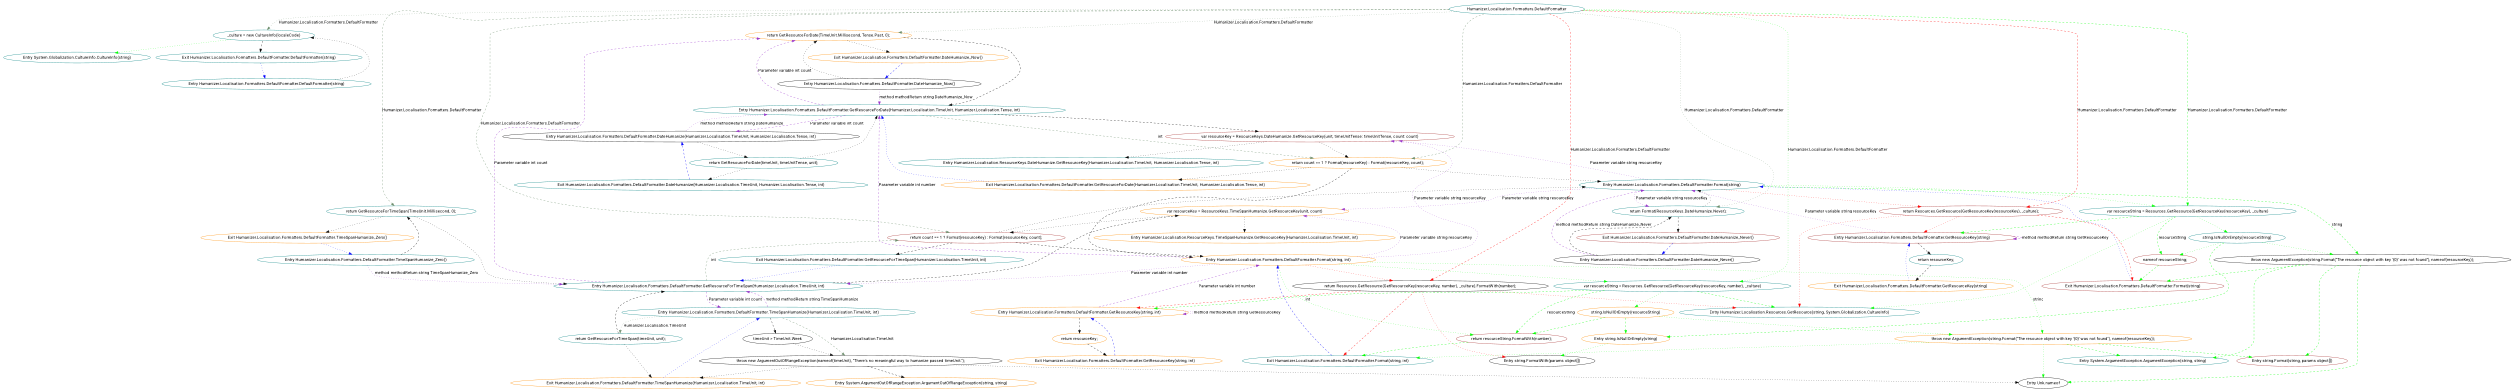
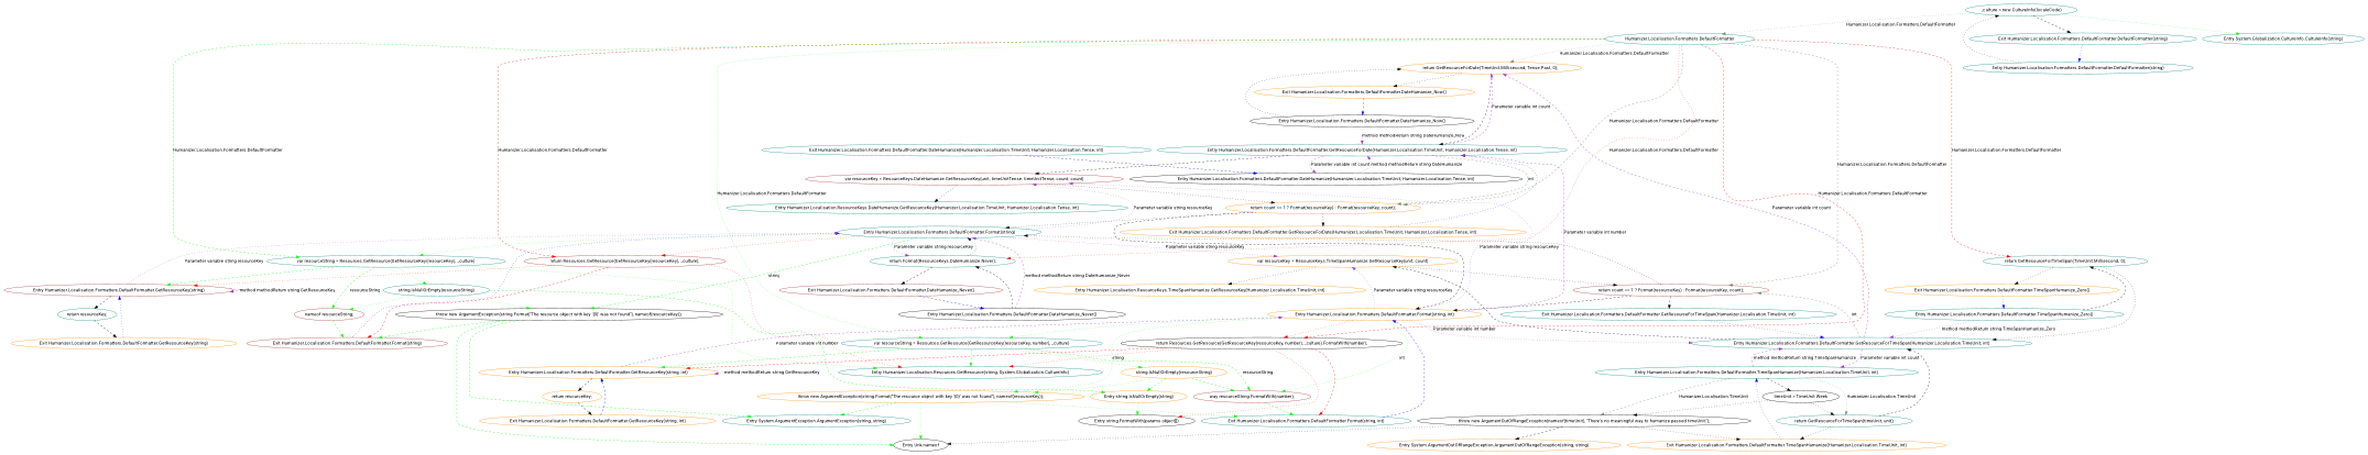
  digraph {
    fontname=Roboto
    node [color=teal fontname=Roboto cluster="Humanizer.Localisation.Formatters.DefaultFormatter.Format(string)" span="0-0"]
    edge [fontname=Roboto style=dotted]
    n1 [label="Humanizer.Localisation.Formatters.DefaultFormatter" cluster="" span=""]
    n2 [cluster="Humanizer.Localisation.Formatters.DefaultFormatter.DefaultFormatter(string)" label="_culture = new CultureInfo(localeCode)" span="18-18"]
    n3 [cluster="Humanizer.Localisation.Formatters.DefaultFormatter.DateHumanize_Now()" color=darkorange label="return GetResourceForDate(TimeUnit.Millisecond, Tense.Past, 0);" span="27-27"]
    n4 [cluster="Humanizer.Localisation.Formatters.DefaultFormatter.DateHumanize_Never()" label="return Format(ResourceKeys.DateHumanize.Never);" span="36-36"]
    n5 [cluster="Humanizer.Localisation.Formatters.DefaultFormatter.TimeSpanHumanize_Zero()" label="return GetResourceForTimeSpan(TimeUnit.Millisecond, 0);" span="57-57"]
    n6 [cluster="Humanizer.Localisation.Formatters.DefaultFormatter.GetResourceForDate(Humanizer.Localisation.TimeUnit, Humanizer.Localisation.Tense, int)" color=darkorange label="return count == 1 ? Format(resourceKey) : Format(resourceKey, count);" span="78-78"]
    n7 [cluster="Humanizer.Localisation.Formatters.DefaultFormatter.GetResourceForTimeSpan(Humanizer.Localisation.TimeUnit, int)" color=brown label="return count == 1 ? Format(resourceKey) : Format(resourceKey, count);" span="84-84"]
    n8 [color=brown community=0 label="return Resources.GetResource(GetResourceKey(resourceKey), _culture);" span="94-94"]
    n9 [cluster="Humanizer.Localisation.Formatters.DefaultFormatter.Format(string, int)" color=black community=0 label="return Resources.GetResource(GetResourceKey(resourceKey, number), _culture).FormatWith(number);" span="105-105"]
    n10 [community=0 label="var resourceString = Resources.GetResource(GetResourceKey(resourceKey), _culture)" span="95-95"]
    n11 [cluster="Humanizer.Localisation.Formatters.DefaultFormatter.Format(string, int)" community=0 label="var resourceString = Resources.GetResource(GetResourceKey(resourceKey, number), _culture)" span="112-112"]
    n12 [cluster="Humanizer.Localisation.Formatters.DefaultFormatter.DefaultFormatter(string)" label="Exit Humanizer.Localisation.Formatters.DefaultFormatter.DefaultFormatter(string)" span="16-16"]
    n13 [cluster="System.Globalization.CultureInfo.CultureInfo(string)" label="Entry System.Globalization.CultureInfo.CultureInfo(string)"]
    n14 [cluster="Humanizer.Localisation.Formatters.DefaultFormatter.GetResourceForDate(Humanizer.Localisation.TimeUnit, Humanizer.Localisation.Tense, int)" label="Entry Humanizer.Localisation.Formatters.DefaultFormatter.GetResourceForDate(Humanizer.Localisation.TimeUnit, Humanizer.Localisation.Tense, int)" span="75-75"]
    n15 [cluster="Humanizer.Localisation.Formatters.DefaultFormatter.DateHumanize_Now()" color=darkorange label="Exit Humanizer.Localisation.Formatters.DefaultFormatter.DateHumanize_Now()" span="25-25"]
    n16 [label="Entry Humanizer.Localisation.Formatters.DefaultFormatter.Format(string)" span="92-92"]
    n17 [cluster="Humanizer.Localisation.Formatters.DefaultFormatter.DateHumanize_Never()" color=brown label="Exit Humanizer.Localisation.Formatters.DefaultFormatter.DateHumanize_Never()" span="34-34"]
-   n18 [cluster="Humanizer.Localisation.Formatters.DefaultFormatter.DateHumanize(Humanizer.Localisation.TimeUnit, Humanizer.Localisation.Tense, int)" label="return GetResourceForDate(timeUnit, timeUnitTense, unit);" span="48-48"]
    n19 [cluster="Humanizer.Localisation.Formatters.DefaultFormatter.DateHumanize(Humanizer.Localisation.TimeUnit, Humanizer.Localisation.Tense, int)" label="Exit Humanizer.Localisation.Formatters.DefaultFormatter.DateHumanize(Humanizer.Localisation.TimeUnit, Humanizer.Localisation.Tense, int)" span="46-46"]
    n20 [cluster="Humanizer.Localisation.Formatters.DefaultFormatter.GetResourceForTimeSpan(Humanizer.Localisation.TimeUnit, int)" label="Entry Humanizer.Localisation.Formatters.DefaultFormatter.GetResourceForTimeSpan(Humanizer.Localisation.TimeUnit, int)" span="81-81"]
    n21 [cluster="Humanizer.Localisation.Formatters.DefaultFormatter.TimeSpanHumanize_Zero()" color=darkorange label="Exit Humanizer.Localisation.Formatters.DefaultFormatter.TimeSpanHumanize_Zero()" span="55-55"]
    n22 [cluster="Humanizer.Localisation.Formatters.DefaultFormatter.TimeSpanHumanize(Humanizer.Localisation.TimeUnit, int)" label="return GetResourceForTimeSpan(timeUnit, unit);" span="72-72"]
    n23 [cluster="Humanizer.Localisation.Formatters.DefaultFormatter.TimeSpanHumanize(Humanizer.Localisation.TimeUnit, int)" color=darkorange label="Exit Humanizer.Localisation.Formatters.DefaultFormatter.TimeSpanHumanize(Humanizer.Localisation.TimeUnit, int)" span="67-67"]
    n24 [cluster="Humanizer.Localisation.Formatters.DefaultFormatter.GetResourceForDate(Humanizer.Localisation.TimeUnit, Humanizer.Localisation.Tense, int)" color=darkorange label="Exit Humanizer.Localisation.Formatters.DefaultFormatter.GetResourceForDate(Humanizer.Localisation.TimeUnit, Humanizer.Localisation.Tense, int)" span="75-75"]
    n25 [cluster="Humanizer.Localisation.Formatters.DefaultFormatter.Format(string, int)" color=darkorange label="Entry Humanizer.Localisation.Formatters.DefaultFormatter.Format(string, int)" span="103-103"]
    n26 [cluster="Humanizer.Localisation.Formatters.DefaultFormatter.GetResourceForTimeSpan(Humanizer.Localisation.TimeUnit, int)" label="Exit Humanizer.Localisation.Formatters.DefaultFormatter.GetResourceForTimeSpan(Humanizer.Localisation.TimeUnit, int)" span="81-81"]
    n27 [color=brown label="Exit Humanizer.Localisation.Formatters.DefaultFormatter.Format(string)" span="92-92"]
    n28 [cluster="Humanizer.Localisation.Formatters.DefaultFormatter.GetResourceKey(string)" color=brown label="Entry Humanizer.Localisation.Formatters.DefaultFormatter.GetResourceKey(string)" span="124-124"]
    n29 [cluster="Humanizer.Localisation.Resources.GetResource(string, System.Globalization.CultureInfo)" label="Entry Humanizer.Localisation.Resources.GetResource(string, System.Globalization.CultureInfo)" span="19-19"]
    n30 [cluster="Humanizer.Localisation.Formatters.DefaultFormatter.Format(string, int)" label="Exit Humanizer.Localisation.Formatters.DefaultFormatter.Format(string, int)" span="103-103"]
    n31 [cluster="Humanizer.Localisation.Formatters.DefaultFormatter.GetResourceKey(string, int)" color=darkorange label="Entry Humanizer.Localisation.Formatters.DefaultFormatter.GetResourceKey(string, int)" span="114-114"]
    n32 [cluster="string.FormatWith(params object[])" color=black label="Entry string.FormatWith(params object[])" span="15-15"]
    n33 [community=0 label="string.IsNullOrEmpty(resourceString)" span="97-97"]
    n34 [color=brown community=0 label="nameof resourceString;" span="100-100"]
-   n35 [cluster="Humanizer.Localisation.Formatters.DefaultFormatter.Format(string, int)" color=brown community=0 label="return resourceString.FormatWith(number);" span="117-117"]
+   n35 [cluster="Humanizer.Localisation.Formatters.DefaultFormatter.Format(string, int)" color=brown community=0 label="way resourceString.FormatWith(number);" span="117-117"]
    n36 [cluster="Humanizer.Localisation.Formatters.DefaultFormatter.Format(string, int)" color=darkorange community=0 label="string.IsNullOrEmpty(resourceString)" span="114-114"]
    n37 [cluster="Humanizer.Localisation.Formatters.DefaultFormatter.DefaultFormatter(string)" label="Entry Humanizer.Localisation.Formatters.DefaultFormatter.DefaultFormatter(string)" span="16-16"]
    n38 [cluster="Humanizer.Localisation.Formatters.DefaultFormatter.DateHumanize_Now()" color=black label="Entry Humanizer.Localisation.Formatters.DefaultFormatter.DateHumanize_Now()" span="25-25"]
    n39 [cluster="Humanizer.Localisation.Formatters.DefaultFormatter.DateHumanize(Humanizer.Localisation.TimeUnit, Humanizer.Localisation.Tense, int)" color=black label="Entry Humanizer.Localisation.Formatters.DefaultFormatter.DateHumanize(Humanizer.Localisation.TimeUnit, Humanizer.Localisation.Tense, int)" span="46-46"]
    n40 [cluster="Humanizer.Localisation.Formatters.DefaultFormatter.GetResourceForDate(Humanizer.Localisation.TimeUnit, Humanizer.Localisation.Tense, int)" color=brown label="var resourceKey = ResourceKeys.DateHumanize.GetResourceKey(unit, timeUnitTense: timeUnitTense, count: count)" span="77-77"]
    n41 [cluster="Humanizer.Localisation.ResourceKeys.DateHumanize.GetResourceKey(Humanizer.Localisation.TimeUnit, Humanizer.Localisation.Tense, int)" label="Entry Humanizer.Localisation.ResourceKeys.DateHumanize.GetResourceKey(Humanizer.Localisation.TimeUnit, Humanizer.Localisation.Tense, int)" span="35-35"]
    n42 [cluster="Humanizer.Localisation.Formatters.DefaultFormatter.DateHumanize_Never()" color=black label="Entry Humanizer.Localisation.Formatters.DefaultFormatter.DateHumanize_Never()" span="34-34"]
    n43 [cluster="Humanizer.Localisation.Formatters.DefaultFormatter.GetResourceForTimeSpan(Humanizer.Localisation.TimeUnit, int)" color=darkorange label="var resourceKey = ResourceKeys.TimeSpanHumanize.GetResourceKey(unit, count)" span="83-83"]
    n44 [color=black community=0 label="throw new ArgumentException(string.Format(''The resource object with key '{0}' was not found''), nameof(resourceKey));" span="98-98"]
    n45 [cluster="Humanizer.Localisation.ResourceKeys.TimeSpanHumanize.GetResourceKey(Humanizer.Localisation.TimeUnit, int)" color=darkorange label="Entry Humanizer.Localisation.ResourceKeys.TimeSpanHumanize.GetResourceKey(Humanizer.Localisation.TimeUnit, int)" span="22-22"]
    n46 [cluster="Unk.nameof" color=black label="Entry Unk.nameof" span=""]
    n47 [cluster="System.ArgumentException.ArgumentException(string, string)" label="Entry System.ArgumentException.ArgumentException(string, string)"]
-   n48 [cluster="string.Format(string, params object[])" color=brown label="Entry string.Format(string, params object[])"]
    n49 [cluster="Humanizer.Localisation.Formatters.DefaultFormatter.TimeSpanHumanize_Zero()" label="Entry Humanizer.Localisation.Formatters.DefaultFormatter.TimeSpanHumanize_Zero()" span="55-55"]
    n50 [cluster="Humanizer.Localisation.Formatters.DefaultFormatter.TimeSpanHumanize(Humanizer.Localisation.TimeUnit, int)" label="Entry Humanizer.Localisation.Formatters.DefaultFormatter.TimeSpanHumanize(Humanizer.Localisation.TimeUnit, int)" span="67-67"]
    n51 [cluster="Humanizer.Localisation.Formatters.DefaultFormatter.TimeSpanHumanize(Humanizer.Localisation.TimeUnit, int)" color=black label="timeUnit > TimeUnit.Week" span="69-69"]
    n52 [cluster="Humanizer.Localisation.Formatters.DefaultFormatter.TimeSpanHumanize(Humanizer.Localisation.TimeUnit, int)" color=black label="throw new ArgumentOutOfRangeException(nameof(timeUnit), ''There's no meaningful way to humanize passed timeUnit.'');" span="70-70"]
    n53 [cluster="System.ArgumentOutOfRangeException.ArgumentOutOfRangeException(string, string)" color=darkorange label="Entry System.ArgumentOutOfRangeException.ArgumentOutOfRangeException(string, string)"]
    n54 [cluster="Humanizer.Localisation.Formatters.DefaultFormatter.Format(string, int)" color=darkorange community=0 label="throw new ArgumentException(string.Format(''The resource object with key '{0}' was not found''), nameof(resourceKey));" span="115-115"]
    n55 [cluster="Humanizer.Localisation.Formatters.DefaultFormatter.GetResourceKey(string)" label="return resourceKey;" span="126-126"]
    n56 [cluster="Humanizer.Localisation.Formatters.DefaultFormatter.GetResourceKey(string)" color=darkorange label="Exit Humanizer.Localisation.Formatters.DefaultFormatter.GetResourceKey(string)" span="124-124"]
    n57 [cluster="Humanizer.Localisation.Formatters.DefaultFormatter.GetResourceKey(string, int)" color=darkorange label="return resourceKey;" span="116-116"]
    n58 [cluster="Humanizer.Localisation.Formatters.DefaultFormatter.GetResourceKey(string, int)" color=darkorange label="Exit Humanizer.Localisation.Formatters.DefaultFormatter.GetResourceKey(string, int)" span="114-114"]
    n59 [cluster="string.IsNullOrEmpty(string)" color=darkorange label="Entry string.IsNullOrEmpty(string)"]
-   n1 -> n2 [color=darkseagreen4 label="Humanizer.Localisation.Formatters.DefaultFormatter"]
+   n2 -> n1 [color=darkseagreen4 label="Humanizer.Localisation.Formatters.DefaultFormatter"]
    n1 -> n3 [color=darkseagreen4 label="Humanizer.Localisation.Formatters.DefaultFormatter"]
-   n1 -> n4 [color=darkseagreen4 label="Humanizer.Localisation.Formatters.DefaultFormatter"]
-   n1 -> n5 [color=darkseagreen4 label="Humanizer.Localisation.Formatters.DefaultFormatter" style=dashed]
+   n1 -> n4 [color=red label="Humanizer.Localisation.Formatters.DefaultFormatter"]
+   n1 -> n5 [color=red label="Humanizer.Localisation.Formatters.DefaultFormatter" style=dashed]
    n1 -> n6 [color=darkseagreen4 label="Humanizer.Localisation.Formatters.DefaultFormatter" style=dashed]
    n1 -> n7 [color=darkseagreen4 label="Humanizer.Localisation.Formatters.DefaultFormatter" style=dashed]
    n1 -> n8 [color=red label="Humanizer.Localisation.Formatters.DefaultFormatter" style=dashed]
    n1 -> n9 [color=red label="Humanizer.Localisation.Formatters.DefaultFormatter" style=dashed]
    n1 -> n10 [color=green label="Humanizer.Localisation.Formatters.DefaultFormatter" style=dashed]
    n1 -> n11 [color=green label="Humanizer.Localisation.Formatters.DefaultFormatter"]
    n2 -> n12 [style=dashed]
    n2 -> n13 [color=green]
    n3 -> n14 [style=dashed]
    n3 -> n15
    n4 -> n16
    n4 -> n17 [style=dashed]
    n5 -> n20
    n5 -> n21
    n6 -> n16
    n6 -> n24
    n6 -> n25 [style=dashed]
    n7 -> n16
    n7 -> n25 [style=dashed]
    n7 -> n26 [style=dashed]
    n8 -> n27 [color=red style=dashed]
    n8 -> n28 [color=red]
    n8 -> n29 [color=red]
    n9 -> n29 [color=red]
    n9 -> n30 [color=red style=dashed]
    n9 -> n31 [color=red style=dashed]
    n9 -> n32 [color=red]
    n10 -> n28 [color=green style=dashed]
    n10 -> n29 [color=green]
    n10 -> n33 [color=green]
    n10 -> n34 [color=green label=resourceString style=dashed]
    n11 -> n29 [color=green style=dashed]
    n11 -> n31 [color=green style=dashed]
    n11 -> n35 [color=green label=resourceString style=dashed]
    n11 -> n36 [color=green]
    n12 -> n37 [color=blue]
    n14 -> n3 [color=darkorchid label="Parameter variable int count" style=dashed]
    n14 -> n6 [color=darkseagreen4 label=int style=dashed]
    n14 -> n39 [color=darkorchid label="Parameter variable int count" style=dashed]
    n14 -> n40 [style=dashed]
    n15 -> n38 [color=blue style=dashed]
    n16 -> n4 [color=darkorchid label="Parameter variable string resourceKey"]
    n16 -> n8 [color=red]
    n16 -> n10 [color=green]
    n16 -> n40 [color=darkorchid label="Parameter variable string resourceKey"]
    n16 -> n43 [color=darkorchid label="Parameter variable string resourceKey"]
    n16 -> n44 [color=green label=string style=dashed]
    n17 -> n42 [color=blue style=dashed]
-   n18 -> n14
-   n18 -> n19
    n19 -> n39 [color=blue style=dashed]
    n20 -> n3 [color=darkorchid label="Parameter variable int count" style=dashed]
    n20 -> n7 [color=darkseagreen4 label=int style=dashed]
    n20 -> n43 [style=dashed]
    n20 -> n50 [color=darkorchid label="Parameter variable int count" style=dashed]
    n21 -> n49 [color=blue]
    n22 -> n20 [style=dashed]
    n22 -> n23
    n23 -> n50 [color=blue]
    n24 -> n14 [color=blue]
    n25 -> n9 [color=red]
    n25 -> n11 [color=green]
    n25 -> n14 [color=darkorchid label="Parameter variable int number" style=dashed]
    n25 -> n20 [color=darkorchid label="Parameter variable int number"]
    n25 -> n35 [color=green label=int]
    n25 -> n40 [color=darkorchid label="Parameter variable string resourceKey"]
    n25 -> n43 [color=darkorchid label="Parameter variable string resourceKey"]
    n25 -> n54 [color=green label=string]
    n26 -> n20 [color=blue]
    n27 -> n16 [color=blue]
    n28 -> n16 [color=darkorchid label="Parameter variable string resourceKey"]
    n28 -> n28 [color=darkorchid label="method methodReturn string GetResourceKey" style=dashed]
    n28 -> n55 [style=dashed]
    n30 -> n25 [color=blue style=dashed]
    n31 -> n25 [color=darkorchid label="Parameter variable int number" style=dashed]
    n31 -> n31 [color=darkorchid label="method methodReturn string GetResourceKey"]
    n31 -> n57 [style=dashed]
    n33 -> n34 [color=green]
    n33 -> n44 [color=green]
    n33 -> n59 [color=green style=dashed]
    n34 -> n27 [color=green style=dashed]
    n35 -> n30 [color=green style=dashed]
    n36 -> n35 [color=green style=dashed]
    n36 -> n54 [color=green]
    n36 -> n59 [color=green style=dashed]
    n37 -> n2
    n38 -> n3
    n38 -> n14 [color=darkorchid label="method methodReturn string DateHumanize_Now"]
    n39 -> n14 [color=darkorchid label="method methodReturn string DateHumanize"]
-   n39 -> n18
    n40 -> n6
    n40 -> n41
    n42 -> n4 [style=dashed]
    n42 -> n16 [color=darkorchid label="method methodReturn string DateHumanize_Never" style=dashed]
    n43 -> n7
    n43 -> n45
    n44 -> n27 [color=green style=dashed]
    n44 -> n46 [color=green style=dashed]
    n44 -> n47 [color=green style=dashed]
-   n44 -> n48 [color=green style=dashed]
    n49 -> n5 [style=dashed]
    n49 -> n20 [color=darkorchid label="method methodReturn string TimeSpanHumanize_Zero"]
    n50 -> n20 [color=darkorchid label="method methodReturn string TimeSpanHumanize" style=dashed]
    n50 -> n22 [color=darkseagreen4 label="Humanizer.Localisation.TimeUnit"]
    n50 -> n51 [style=dashed]
    n50 -> n52 [color=darkseagreen4 label="Humanizer.Localisation.TimeUnit" style=dashed]
+   n51 -> n22
    n51 -> n52
    n52 -> n23
    n52 -> n46
    n52 -> n53 [style=dashed]
    n54 -> n30 [color=green]
    n54 -> n46 [color=green]
    n54 -> n47 [color=green style=dashed]
-   n54 -> n48 [color=green style=dashed]
    n55 -> n56 [style=dashed]
    n56 -> n28 [color=blue]
    n57 -> n58 [style=dashed]
    n58 -> n31 [color=blue style=dashed]
    n59 -> n32 [color=green]
  }
